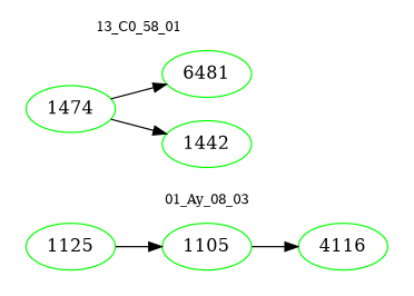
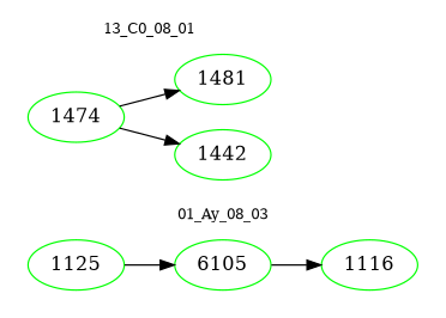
  digraph {
    rankdir=LR
    node [color=green]
    edge [color=black]
-   n1 [label=1105]
+   n1 [label=6105]
    n2 [label=1125]
-   n3 [label=4116]
+   n3 [label=1116]
    n4 [label=1474]
    n5 [label=1442]
-   n6 [label=6481]
+   n6 [label=1481]
    subgraph cluster_1 {
      color=white
      fontsize=10
      label="01_Ay_08_03"
      n1
      n2
      n3
    }
    subgraph cluster_2 {
      color=white
      fontsize=10
-     label="13_C0_58_01"
+     label="13_C0_08_01"
      n4
      n5
      n6
    }
    n1 -> n3
    n2 -> n1
    n4 -> n5
    n4 -> n6
  }
